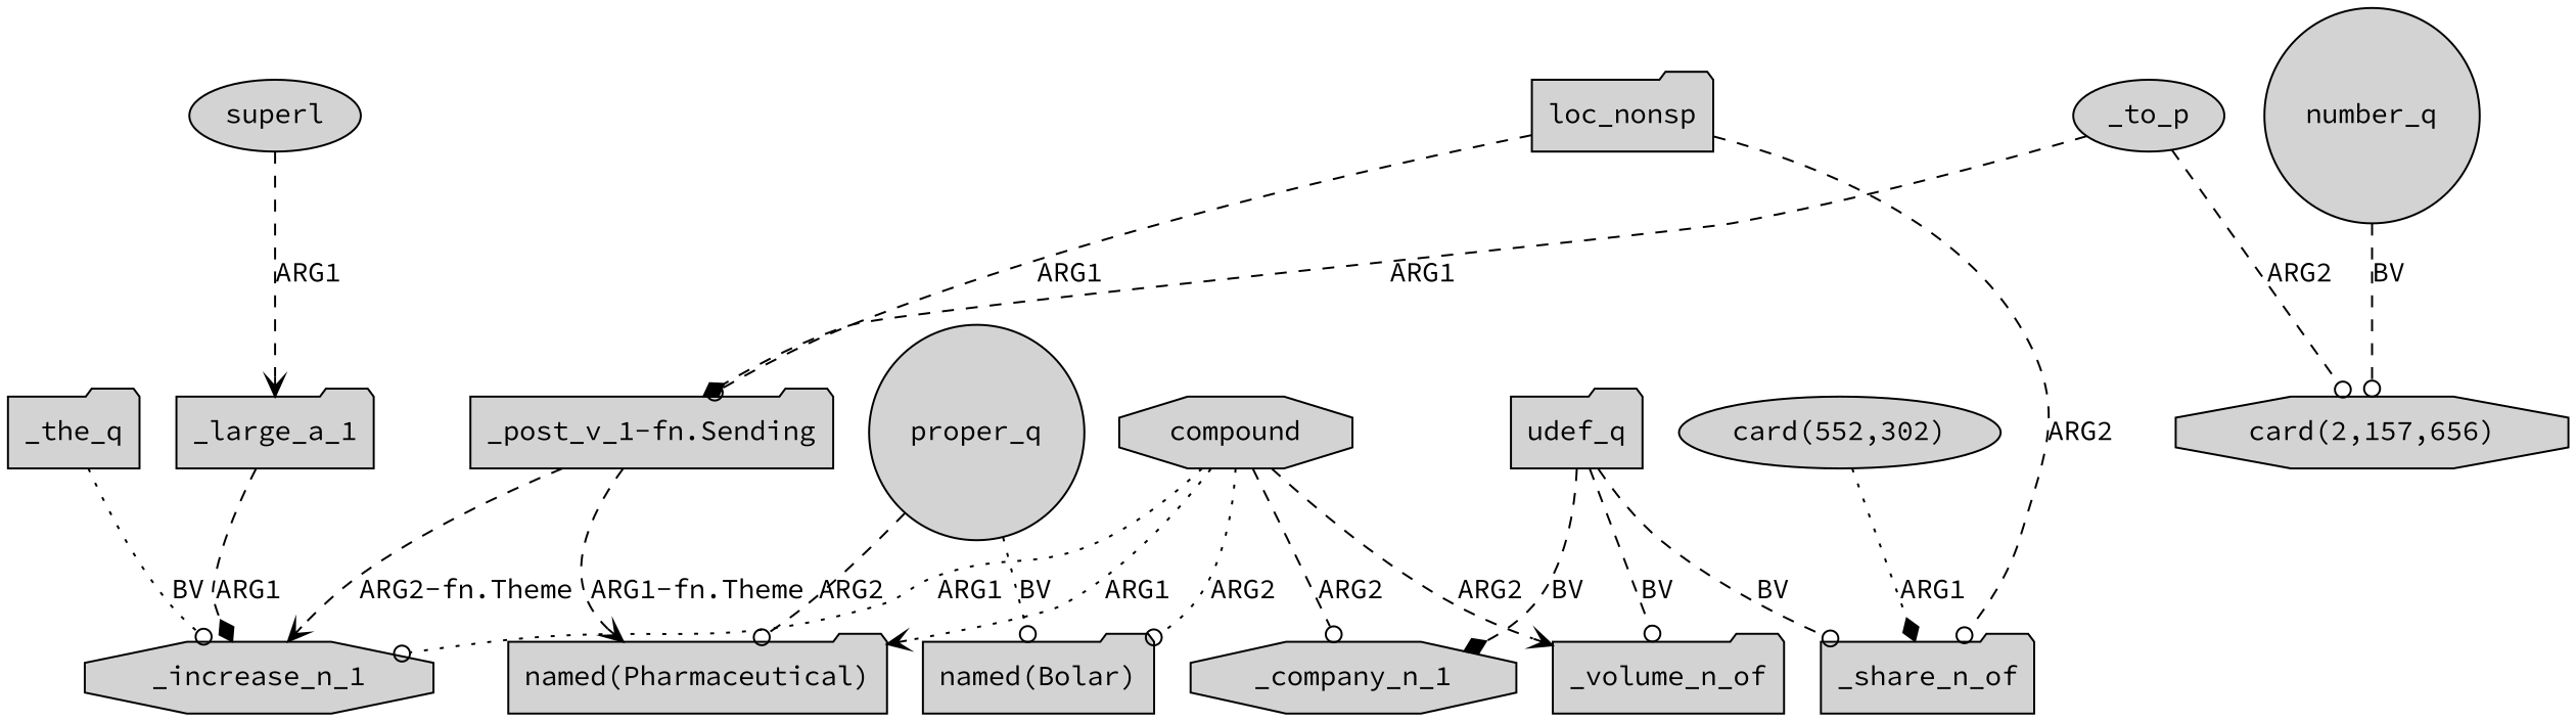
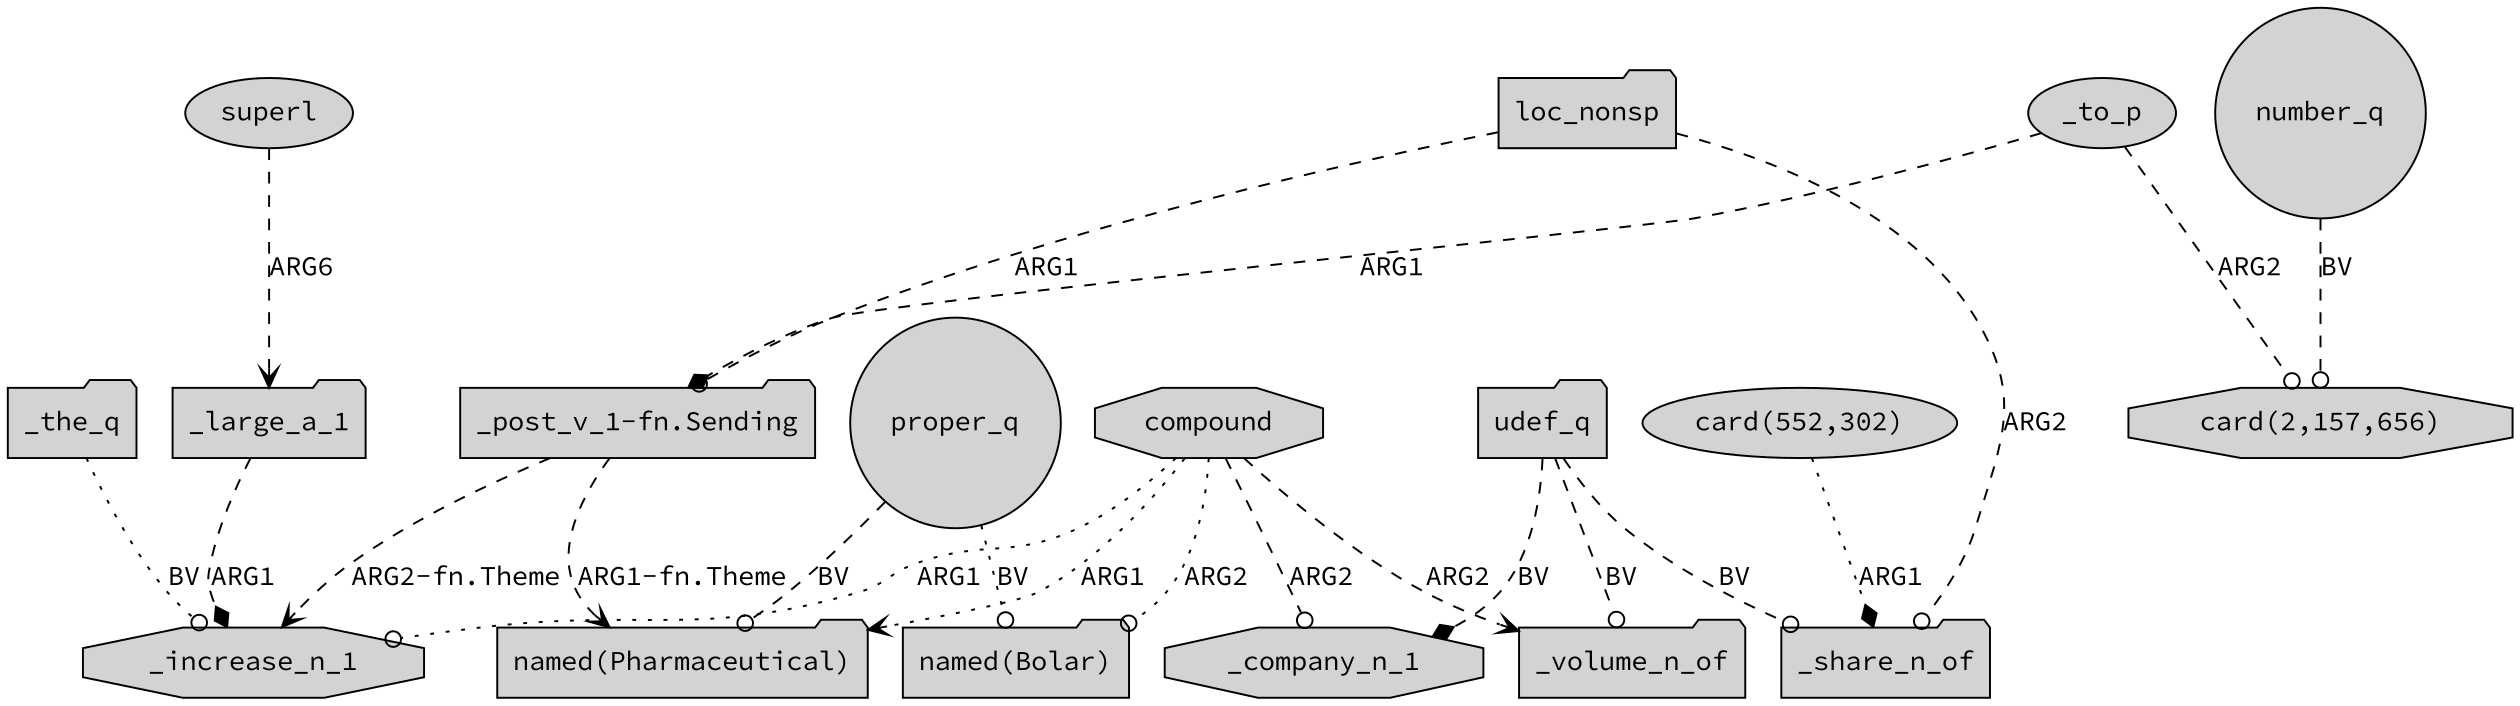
  digraph {
    fontname="Source Code Pro"
    node [fontname="Source Code Pro" shape=folder style=filled]
    edge [arrowhead=odot fontname="Source Code Pro" style=dashed]
    superl [shape=ellipse]
    _large_a_1
    _increase_n_1 [shape=octagon]
    number_q [shape=circle]
    "card(2,157,656)" [shape=octagon]
    loc_nonsp
    "_post_v_1-fn.Sending"
    _share_n_of
    "named(Pharmaceutical)"
    compound [shape=octagon]
    _company_n_1 [shape=octagon]
    _volume_n_of
    "named(Bolar)"
    _the_q
    udef_q
    proper_q [shape=circle]
    _to_p [shape=ellipse]
    "card(552,302)" [shape=ellipse]
-   superl -> _large_a_1 [arrowhead=vee label=ARG1]
+   superl -> _large_a_1 [arrowhead=vee label=ARG6]
    _large_a_1 -> _increase_n_1 [arrowhead=diamond label=ARG1]
    number_q -> "card(2,157,656)" [label=BV]
    loc_nonsp -> "_post_v_1-fn.Sending" [label=ARG1]
    loc_nonsp -> _share_n_of [label=ARG2]
    "_post_v_1-fn.Sending" -> _increase_n_1 [arrowhead=vee label="ARG2-fn.Theme"]
    "_post_v_1-fn.Sending" -> "named(Pharmaceutical)" [arrowhead=vee label="ARG1-fn.Theme"]
    compound -> _increase_n_1 [label=ARG1 style=dotted]
    compound -> "named(Pharmaceutical)" [arrowhead=vee label=ARG1 style=dotted]
    compound -> _company_n_1 [label=ARG2]
    compound -> _volume_n_of [arrowhead=vee label=ARG2]
    compound -> "named(Bolar)" [label=ARG2 style=dotted]
    _the_q -> _increase_n_1 [label=BV style=dotted]
    udef_q -> _share_n_of [label=BV]
    udef_q -> _company_n_1 [arrowhead=diamond label=BV]
    udef_q -> _volume_n_of [label=BV]
-   proper_q -> "named(Pharmaceutical)" [label=ARG2]
+   proper_q -> "named(Pharmaceutical)" [label=BV]
    proper_q -> "named(Bolar)" [label=BV style=dotted]
    _to_p -> "card(2,157,656)" [label=ARG2]
    _to_p -> "_post_v_1-fn.Sending" [arrowhead=diamond label=ARG1]
    "card(552,302)" -> _share_n_of [arrowhead=diamond label=ARG1 style=dotted]
  }
